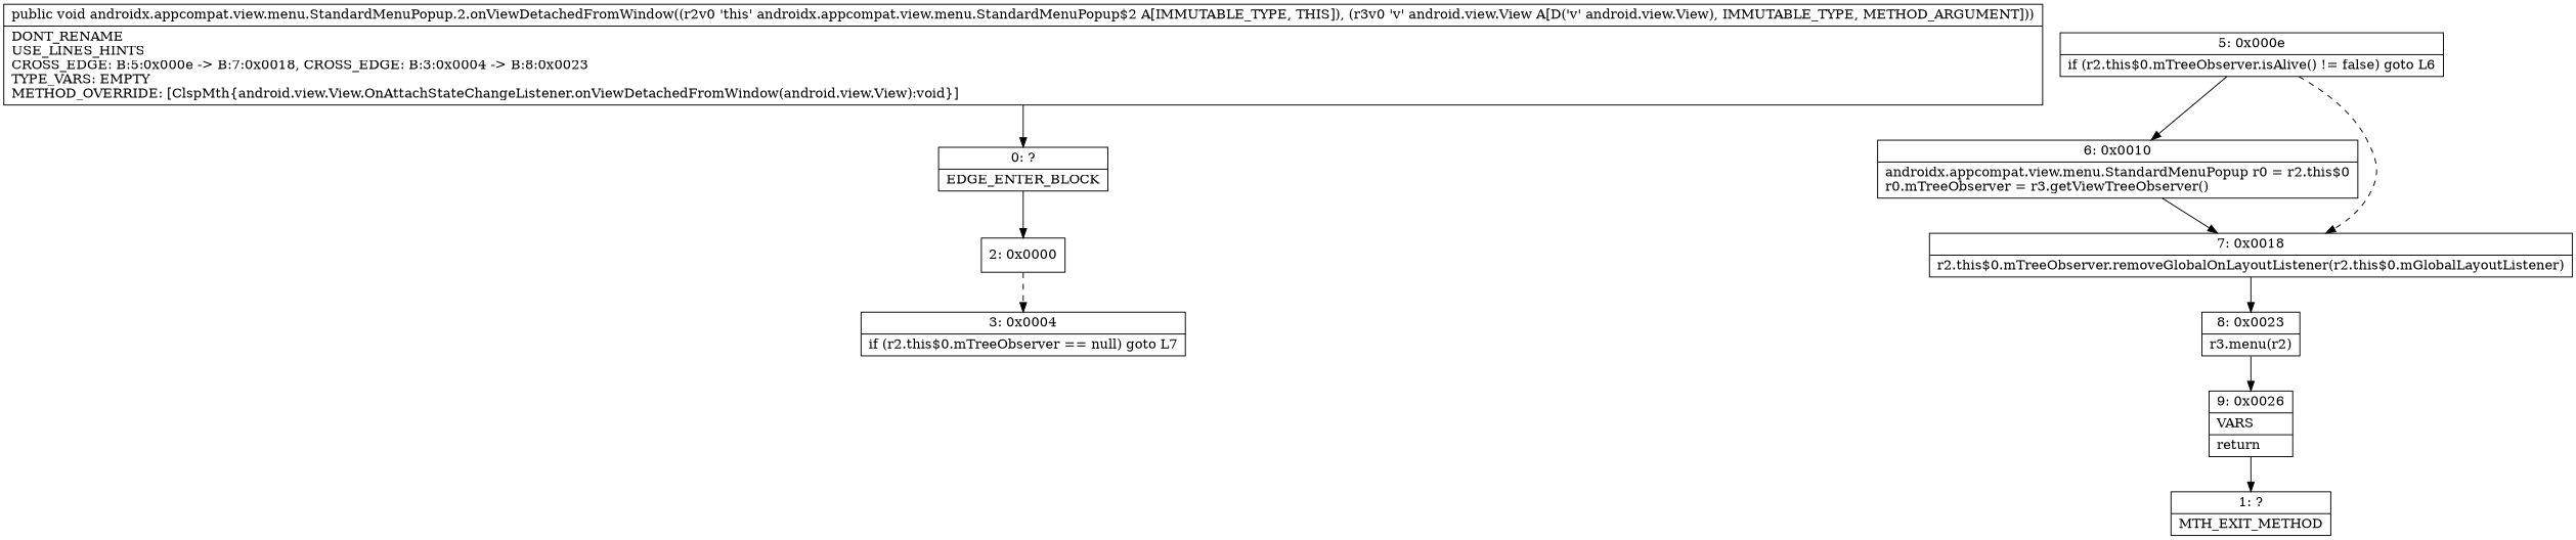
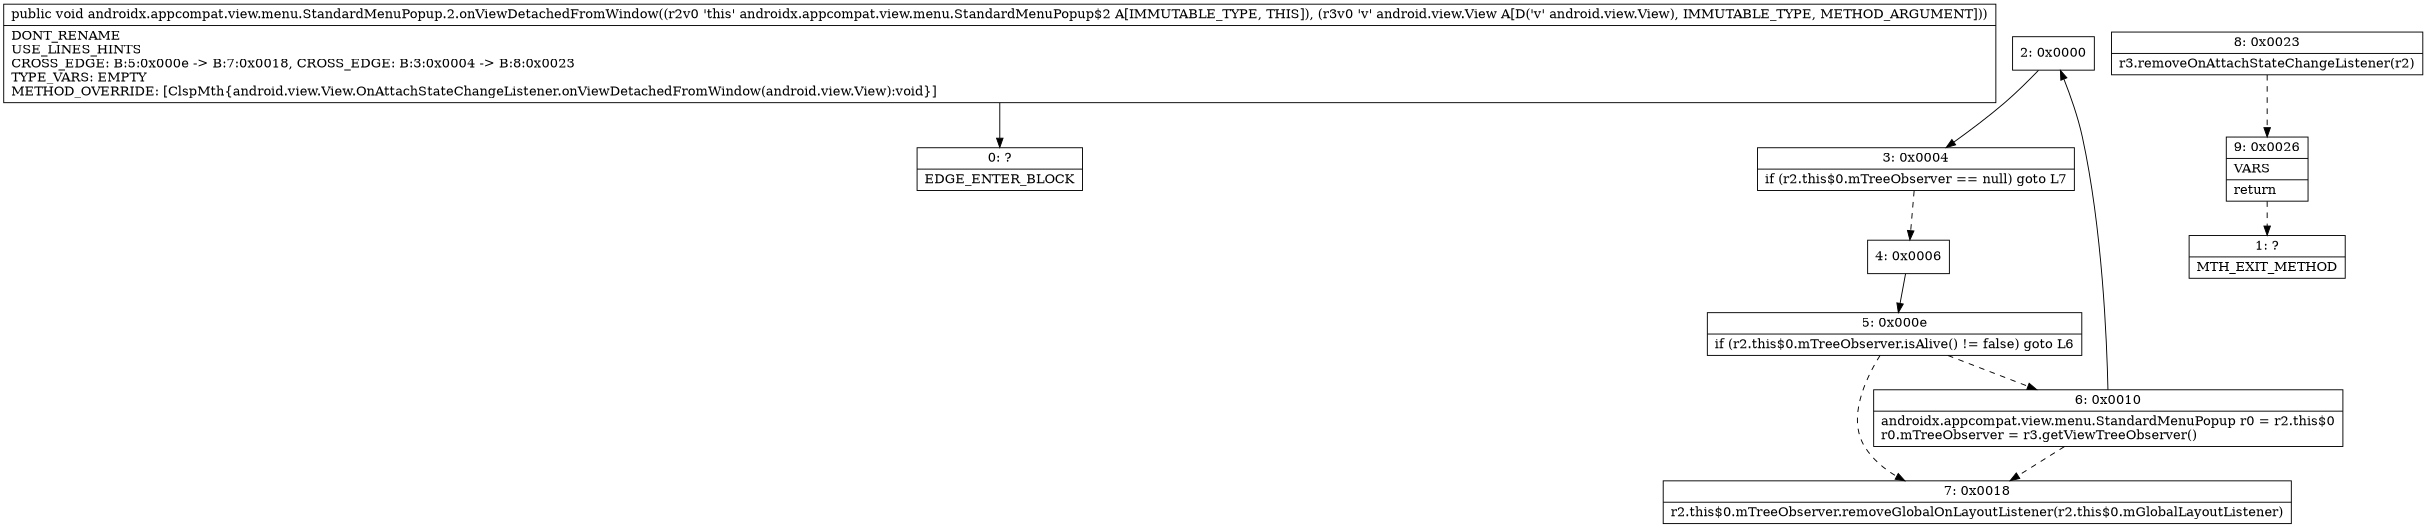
  digraph {
    node [shape=record]
    n1 [label="{0\:\ ?|EDGE_ENTER_BLOCK\l}"]
    n2 [label="{2\:\ 0x0000}"]
    n3 [label="{3\:\ 0x0004|if (r2.this$0.mTreeObserver == null) goto L7\l}"]
+   n4 [label="{4\:\ 0x0006}"]
    n5 [label="{5\:\ 0x000e|if (r2.this$0.mTreeObserver.isAlive() != false) goto L6\l}"]
-   n6 [label="{8\:\ 0x0023|r3.menu(r2)\l}"]
+   n6 [label="{8\:\ 0x0023|r3.removeOnAttachStateChangeListener(r2)\l}"]
    n7 [label="{9\:\ 0x0026|VARS\l|return\l}"]
    n8 [label="{6\:\ 0x0010|androidx.appcompat.view.menu.StandardMenuPopup r0 = r2.this$0\lr0.mTreeObserver = r3.getViewTreeObserver()\l}"]
    n9 [label="{7\:\ 0x0018|r2.this$0.mTreeObserver.removeGlobalOnLayoutListener(r2.this$0.mGlobalLayoutListener)\l}"]
    n10 [label="{1\:\ ?|MTH_EXIT_METHOD\l}"]
    n11 [label="{public void androidx.appcompat.view.menu.StandardMenuPopup.2.onViewDetachedFromWindow((r2v0 'this' androidx.appcompat.view.menu.StandardMenuPopup$2 A[IMMUTABLE_TYPE, THIS]), (r3v0 'v' android.view.View A[D('v' android.view.View), IMMUTABLE_TYPE, METHOD_ARGUMENT]))  | DONT_RENAME\lUSE_LINES_HINTS\lCROSS_EDGE: B:5:0x000e \-\> B:7:0x0018, CROSS_EDGE: B:3:0x0004 \-\> B:8:0x0023\lTYPE_VARS: EMPTY\lMETHOD_OVERRIDE: [ClspMth\{android.view.View.OnAttachStateChangeListener.onViewDetachedFromWindow(android.view.View):void\}]\l}"]
-   n1 -> n2
-   n2 -> n3 [style=dashed]
-   n5 -> n8 [style=solid]
+   n8 -> n2
+   n2 -> n3
+   n3 -> n4 [style=dashed]
+   n4 -> n5
+   n5 -> n8 [style=dashed]
    n5 -> n9 [style=dashed]
-   n6 -> n7
-   n7 -> n10
-   n8 -> n9
-   n9 -> n6
+   n6 -> n7 [style=dashed]
+   n7 -> n10 [style=dashed]
+   n8 -> n9 [style=dashed]
    n11 -> n1
  }
